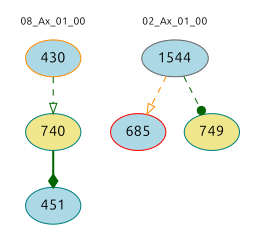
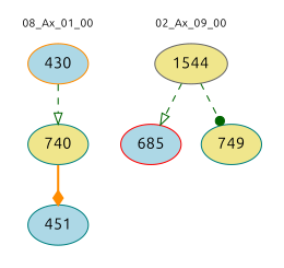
  digraph {
    fontname=Ubuntu
    node [color=teal fillcolor=khaki fontname=Ubuntu style=filled]
    edge [arrowhead=onormal color=darkorange fontname=Ubuntu style=dashed]
    n1 [label=740]
    n2 [color=darkorange fillcolor=lightblue label=430]
    n3 [fillcolor=lightblue label=451]
-   n4 [color=gray40 fillcolor=lightblue label=1544]
+   n4 [color=gray40 label=1544]
    n5 [color=red fillcolor=lightblue label=685]
    n6 [label=749]
    subgraph cluster_1 {
      color=white
      fontsize=10
      label="08_Ax_01_00"
      n1
      n2
      n3
    }
    subgraph cluster_2 {
      color=white
      fontsize=10
-     label="02_Ax_01_00"
+     label="02_Ax_09_00"
      n4
      n5
      n6
    }
-   n1 -> n3 [arrowhead=diamond color=darkgreen style=bold]
+   n1 -> n3 [arrowhead=diamond style=bold]
    n2 -> n1 [color=darkgreen]
-   n4 -> n5
+   n4 -> n5 [color=darkgreen]
    n4 -> n6 [arrowhead=dot color=darkgreen]
  }
